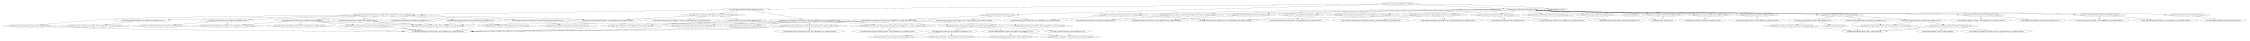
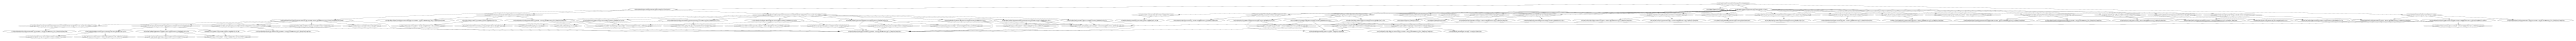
  digraph {
    fontname=Inter
    node [fontname=Inter]
    edge [fontname=Inter]
    n1 [label="com.example:batch-processing-complete:jar:0.0.5-SNAPSHOT"]
    "org.springframework.boot:spring-boot-starter-batch:jar:3.4.1:compile"
    "org.hsqldb:hsqldb:jar:2.7.3:runtime"
    "org.springframework.boot:spring-boot-starter-test:jar:3.4.1:test"
    "org.springframework.batch:spring-batch-test:jar:5.2.1:test"
    "org.springframework.boot:spring-boot-starter:jar:3.4.1:compile (version managed from 3.4.1; scope not updated to compile)"
    "org.springframework.boot:spring-boot-starter-jdbc:jar:3.4.1:compile (version managed from 3.4.1)"
    "org.springframework.batch:spring-batch-core:jar:5.2.1:compile (version managed from 5.2.1; scope not updated to compile)"
    "(org.springframework.boot:spring-boot-starter:jar:3.4.1:test - version managed from 3.4.1; omitted for duplicate)"
    "org.springframework.boot:spring-boot-test:jar:3.4.1:test (version managed from 3.4.1)"
    "org.springframework.boot:spring-boot-test-autoconfigure:jar:3.4.1:test (version managed from 3.4.1)"
    "com.jayway.jsonpath:json-path:jar:2.9.0:test (version managed from 2.9.0)"
    "jakarta.xml.bind:jakarta.xml.bind-api:jar:4.0.2:test (version managed from 4.0.2)"
    "net.minidev:json-smart:jar:2.5.1:test (version managed from 2.5.1)"
    "org.assertj:assertj-core:jar:3.26.3:test (version managed from 3.26.3)"
    "org.awaitility:awaitility:jar:4.2.2:test (version managed from 4.2.2)"
    "org.hamcrest:hamcrest:jar:2.2:test (version managed from 2.2)"
    "org.junit.jupiter:junit-jupiter:jar:5.11.4:test (version managed from 5.11.4)"
    "org.mockito:mockito-core:jar:5.14.2:test (version managed from 5.14.2)"
    "org.mockito:mockito-junit-jupiter:jar:5.14.2:test (version managed from 5.14.2)"
    "org.skyscreamer:jsonassert:jar:1.5.3:test (version managed from 1.5.3)"
    "org.springframework:spring-core:jar:6.2.1:compile (version managed from 6.2.1; scope not updated to compile)"
    "org.springframework:spring-test:jar:6.2.1:test (version managed from 6.2.1)"
    "org.xmlunit:xmlunit-core:jar:2.10.0:test (version managed from 2.10.0)"
    "(org.springframework:spring-test:jar:6.2.1:test - version managed from 6.2.1; omitted for duplicate)"
    "(org.springframework.batch:spring-batch-core:jar:5.2.1:test - version managed from 5.2.1; omitted for duplicate)"
    "org.springframework:spring-jdbc:jar:6.2.1:compile (version managed from 6.2.1; scope not updated to compile)"
    "org.springframework.boot:spring-boot:jar:3.4.1:compile (version managed from 3.4.1; scope not updated to compile)"
    "org.springframework.boot:spring-boot-autoconfigure:jar:3.4.1:compile (version managed from 3.4.1; scope not updated to compile)"
    "org.springframework.boot:spring-boot-starter-logging:jar:3.4.1:compile (version managed from 3.4.1)"
    "jakarta.annotation:jakarta.annotation-api:jar:2.1.1:compile (version managed from 2.1.1)"
    "(org.springframework:spring-core:jar:6.2.1:compile - version managed from 6.2.1; omitted for duplicate)"
    "org.yaml:snakeyaml:jar:2.3:compile (version managed from 2.3)"
    "(org.springframework.boot:spring-boot-starter:jar:3.4.1:compile - version managed from 3.4.1; omitted for duplicate)"
    "com.zaxxer:HikariCP:jar:5.1.0:compile (version managed from 5.1.0)"
    "(org.springframework:spring-jdbc:jar:6.2.1:compile - version managed from 6.2.1; omitted for duplicate)"
    "org.springframework.batch:spring-batch-infrastructure:jar:5.2.1:compile (version managed from 5.2.1)"
    "org.springframework:spring-aop:jar:6.2.1:compile (version managed from 6.2.1)"
    "org.springframework:spring-beans:jar:6.2.1:compile (version managed from 6.2.1)"
    "org.springframework:spring-context:jar:6.2.1:compile (version managed from 6.2.1)"
    "org.springframework:spring-tx:jar:6.2.1:compile (version managed from 6.2.1)"
    "io.micrometer:micrometer-core:jar:1.14.2:compile (version managed from 1.14.2)"
    "io.micrometer:micrometer-observation:jar:1.14.2:compile (version managed from 1.14.2)"
    "org.springframework.data:spring-data-commons:jar:3.4.1:compile (version managed from 3.4.1)"
    "(org.springframework.boot:spring-boot:jar:3.4.1:test - version managed from 3.4.1; omitted for duplicate)"
    "(org.springframework.boot:spring-boot-test:jar:3.4.1:test - version managed from 3.4.1; omitted for duplicate)"
    "(org.springframework.boot:spring-boot-autoconfigure:jar:3.4.1:test - version managed from 3.4.1; omitted for duplicate)"
    "(net.minidev:json-smart:jar:2.5.1:test - version managed from 2.5.0; omitted for duplicate)"
    "org.slf4j:slf4j-api:jar:2.0.16:compile (version managed from 2.0.11)"
    "jakarta.activation:jakarta.activation-api:jar:2.1.3:test (version managed from 2.1.3)"
    "net.minidev:accessors-smart:jar:2.5.1:test"
    "net.bytebuddy:byte-buddy:jar:1.15.11:test (version managed from 1.14.18)"
    "(org.hamcrest:hamcrest:jar:2.2:test - version managed from 2.1; omitted for duplicate)"
    "org.junit.jupiter:junit-jupiter-api:jar:5.11.4:test (version managed from 5.11.4)"
    "org.junit.jupiter:junit-jupiter-params:jar:5.11.4:test (version managed from 5.11.4)"
    "org.junit.jupiter:junit-jupiter-engine:jar:5.11.4:test (version managed from 5.11.4)"
    "(net.bytebuddy:byte-buddy:jar:1.15.11:test - version managed from 1.15.4; omitted for duplicate)"
    "net.bytebuddy:byte-buddy-agent:jar:1.15.11:test (version managed from 1.15.4)"
+   "org.objenesis:objenesis:jar:3.3:test"
    "(org.mockito:mockito-core:jar:5.14.2:test - version managed from 5.14.2; omitted for duplicate)"
    "(org.junit.jupiter:junit-jupiter-api:jar:5.11.4:test - version managed from 5.11.2; omitted for duplicate)"
    "com.vaadin.external.google:android-json:jar:0.0.20131108.vaadin1:test"
    "org.springframework:spring-jcl:jar:6.2.1:compile (version managed from 6.2.1)"
    "(org.springframework:spring-core:jar:6.2.1:test - version managed from 6.2.1; omitted for duplicate)"
    "(jakarta.xml.bind:jakarta.xml.bind-api:jar:4.0.2:test - version managed from 2.3.3; omitted for duplicate)"
    "(org.springframework:spring-beans:jar:6.2.1:compile - version managed from 6.2.1; omitted for duplicate)"
    "(org.springframework:spring-tx:jar:6.2.1:compile - version managed from 6.2.1; omitted for duplicate)"
    "(org.springframework:spring-context:jar:6.2.1:compile - version managed from 6.2.1; omitted for duplicate)"
    "(org.springframework.boot:spring-boot:jar:3.4.1:compile - version managed from 3.4.1; omitted for duplicate)"
    "ch.qos.logback:logback-classic:jar:1.5.12:compile (version managed from 1.5.12)"
    "org.apache.logging.log4j:log4j-to-slf4j:jar:2.24.3:compile (version managed from 2.24.3)"
    "org.slf4j:jul-to-slf4j:jar:2.0.16:compile (version managed from 2.0.16)"
    "(org.slf4j:slf4j-api:jar:2.0.16:compile - version managed from 1.7.36; omitted for duplicate)"
    "org.springframework.retry:spring-retry:jar:2.0.11:compile (version managed from 2.0.11)"
    "(org.springframework:spring-aop:jar:6.2.1:compile - version managed from 6.2.1; omitted for duplicate)"
    "org.springframework:spring-expression:jar:6.2.1:compile (version managed from 6.2.1)"
    "(io.micrometer:micrometer-observation:jar:1.14.2:compile - version managed from 1.14.2; omitted for duplicate)"
    "io.micrometer:micrometer-commons:jar:1.14.2:compile (version managed from 1.14.2)"
+   "org.hdrhistogram:HdrHistogram:jar:2.2.2:runtime"
+   "org.latencyutils:LatencyUtils:jar:2.0.3:runtime"
    "(io.micrometer:micrometer-commons:jar:1.14.2:compile - version managed from 1.14.2; omitted for duplicate)"
    "(org.slf4j:slf4j-api:jar:2.0.16:compile - version managed from 2.0.2; omitted for duplicate)"
    "ch.qos.logback:logback-core:jar:1.5.12:compile (version managed from 1.5.12)"
    "(org.slf4j:slf4j-api:jar:2.0.16:compile - version managed from 2.0.15; omitted for duplicate)"
    "org.apache.logging.log4j:log4j-api:jar:2.24.3:compile (version managed from 2.24.3)"
    "(org.slf4j:slf4j-api:jar:2.0.16:compile - version managed from 2.0.16; omitted for duplicate)"
-   "org.opentest4j:opentest4j:jar:1.3.0:test"
    "org.junit.platform:junit-platform-commons:jar:1.11.4:test (version managed from 1.11.4)"
    "(org.apiguardian:apiguardian-api:jar:1.1.2:test - omitted for duplicate)"
    "(org.junit.jupiter:junit-jupiter-api:jar:5.11.4:test - version managed from 5.11.4; omitted for duplicate)"
    "org.junit.platform:junit-platform-engine:jar:1.11.4:test (version managed from 1.11.4)"
    "org.ow2.asm:asm:jar:9.6:test"
    "(org.opentest4j:opentest4j:jar:1.3.0:test - omitted for duplicate)"
    "(org.junit.platform:junit-platform-commons:jar:1.11.4:test - version managed from 1.11.4; omitted for duplicate)"
    n1 -> "org.springframework.boot:spring-boot-starter-batch:jar:3.4.1:compile"
    n1 -> "org.hsqldb:hsqldb:jar:2.7.3:runtime"
    n1 -> "org.springframework.boot:spring-boot-starter-test:jar:3.4.1:test"
    n1 -> "org.springframework.batch:spring-batch-test:jar:5.2.1:test"
    "org.springframework.boot:spring-boot-starter-batch:jar:3.4.1:compile" -> "org.springframework.boot:spring-boot-starter:jar:3.4.1:compile (version managed from 3.4.1; scope not updated to compile)"
    "org.springframework.boot:spring-boot-starter-batch:jar:3.4.1:compile" -> "org.springframework.boot:spring-boot-starter-jdbc:jar:3.4.1:compile (version managed from 3.4.1)"
    "org.springframework.boot:spring-boot-starter-batch:jar:3.4.1:compile" -> "org.springframework.batch:spring-batch-core:jar:5.2.1:compile (version managed from 5.2.1; scope not updated to compile)"
    "org.springframework.boot:spring-boot-starter-test:jar:3.4.1:test" -> "(org.springframework.boot:spring-boot-starter:jar:3.4.1:test - version managed from 3.4.1; omitted for duplicate)"
    "org.springframework.boot:spring-boot-starter-test:jar:3.4.1:test" -> "org.springframework.boot:spring-boot-test:jar:3.4.1:test (version managed from 3.4.1)"
    "org.springframework.boot:spring-boot-starter-test:jar:3.4.1:test" -> "org.springframework.boot:spring-boot-test-autoconfigure:jar:3.4.1:test (version managed from 3.4.1)"
    "org.springframework.boot:spring-boot-starter-test:jar:3.4.1:test" -> "com.jayway.jsonpath:json-path:jar:2.9.0:test (version managed from 2.9.0)"
    "org.springframework.boot:spring-boot-starter-test:jar:3.4.1:test" -> "jakarta.xml.bind:jakarta.xml.bind-api:jar:4.0.2:test (version managed from 4.0.2)"
    "org.springframework.boot:spring-boot-starter-test:jar:3.4.1:test" -> "net.minidev:json-smart:jar:2.5.1:test (version managed from 2.5.1)"
    "org.springframework.boot:spring-boot-starter-test:jar:3.4.1:test" -> "org.assertj:assertj-core:jar:3.26.3:test (version managed from 3.26.3)"
    "org.springframework.boot:spring-boot-starter-test:jar:3.4.1:test" -> "org.awaitility:awaitility:jar:4.2.2:test (version managed from 4.2.2)"
    "org.springframework.boot:spring-boot-starter-test:jar:3.4.1:test" -> "org.hamcrest:hamcrest:jar:2.2:test (version managed from 2.2)"
    "org.springframework.boot:spring-boot-starter-test:jar:3.4.1:test" -> "org.junit.jupiter:junit-jupiter:jar:5.11.4:test (version managed from 5.11.4)"
    "org.springframework.boot:spring-boot-starter-test:jar:3.4.1:test" -> "org.mockito:mockito-core:jar:5.14.2:test (version managed from 5.14.2)"
    "org.springframework.boot:spring-boot-starter-test:jar:3.4.1:test" -> "org.mockito:mockito-junit-jupiter:jar:5.14.2:test (version managed from 5.14.2)"
    "org.springframework.boot:spring-boot-starter-test:jar:3.4.1:test" -> "org.skyscreamer:jsonassert:jar:1.5.3:test (version managed from 1.5.3)"
    "org.springframework.boot:spring-boot-starter-test:jar:3.4.1:test" -> "org.springframework:spring-core:jar:6.2.1:compile (version managed from 6.2.1; scope not updated to compile)"
    "org.springframework.boot:spring-boot-starter-test:jar:3.4.1:test" -> "org.springframework:spring-test:jar:6.2.1:test (version managed from 6.2.1)"
    "org.springframework.boot:spring-boot-starter-test:jar:3.4.1:test" -> "org.xmlunit:xmlunit-core:jar:2.10.0:test (version managed from 2.10.0)"
    "org.springframework.batch:spring-batch-test:jar:5.2.1:test" -> "(org.springframework:spring-test:jar:6.2.1:test - version managed from 6.2.1; omitted for duplicate)"
    "org.springframework.batch:spring-batch-test:jar:5.2.1:test" -> "(org.springframework.batch:spring-batch-core:jar:5.2.1:test - version managed from 5.2.1; omitted for duplicate)"
    "org.springframework.batch:spring-batch-test:jar:5.2.1:test" -> "org.springframework:spring-jdbc:jar:6.2.1:compile (version managed from 6.2.1; scope not updated to compile)"
    "org.springframework.boot:spring-boot-starter:jar:3.4.1:compile (version managed from 3.4.1; scope not updated to compile)" -> "org.springframework.boot:spring-boot:jar:3.4.1:compile (version managed from 3.4.1; scope not updated to compile)"
    "org.springframework.boot:spring-boot-starter:jar:3.4.1:compile (version managed from 3.4.1; scope not updated to compile)" -> "org.springframework.boot:spring-boot-autoconfigure:jar:3.4.1:compile (version managed from 3.4.1; scope not updated to compile)"
    "org.springframework.boot:spring-boot-starter:jar:3.4.1:compile (version managed from 3.4.1; scope not updated to compile)" -> "org.springframework.boot:spring-boot-starter-logging:jar:3.4.1:compile (version managed from 3.4.1)"
    "org.springframework.boot:spring-boot-starter:jar:3.4.1:compile (version managed from 3.4.1; scope not updated to compile)" -> "jakarta.annotation:jakarta.annotation-api:jar:2.1.1:compile (version managed from 2.1.1)"
    "org.springframework.boot:spring-boot-starter:jar:3.4.1:compile (version managed from 3.4.1; scope not updated to compile)" -> "(org.springframework:spring-core:jar:6.2.1:compile - version managed from 6.2.1; omitted for duplicate)"
    "org.springframework.boot:spring-boot-starter:jar:3.4.1:compile (version managed from 3.4.1; scope not updated to compile)" -> "org.yaml:snakeyaml:jar:2.3:compile (version managed from 2.3)"
    "org.springframework.boot:spring-boot-starter-jdbc:jar:3.4.1:compile (version managed from 3.4.1)" -> "(org.springframework.boot:spring-boot-starter:jar:3.4.1:compile - version managed from 3.4.1; omitted for duplicate)"
    "org.springframework.boot:spring-boot-starter-jdbc:jar:3.4.1:compile (version managed from 3.4.1)" -> "com.zaxxer:HikariCP:jar:5.1.0:compile (version managed from 5.1.0)"
    "org.springframework.boot:spring-boot-starter-jdbc:jar:3.4.1:compile (version managed from 3.4.1)" -> "(org.springframework:spring-jdbc:jar:6.2.1:compile - version managed from 6.2.1; omitted for duplicate)"
    "org.springframework.batch:spring-batch-core:jar:5.2.1:compile (version managed from 5.2.1; scope not updated to compile)" -> "(org.springframework:spring-jdbc:jar:6.2.1:compile - version managed from 6.2.1; omitted for duplicate)"
    "org.springframework.batch:spring-batch-core:jar:5.2.1:compile (version managed from 5.2.1; scope not updated to compile)" -> "org.springframework.batch:spring-batch-infrastructure:jar:5.2.1:compile (version managed from 5.2.1)"
    "org.springframework.batch:spring-batch-core:jar:5.2.1:compile (version managed from 5.2.1; scope not updated to compile)" -> "org.springframework:spring-aop:jar:6.2.1:compile (version managed from 6.2.1)"
    "org.springframework.batch:spring-batch-core:jar:5.2.1:compile (version managed from 5.2.1; scope not updated to compile)" -> "org.springframework:spring-beans:jar:6.2.1:compile (version managed from 6.2.1)"
    "org.springframework.batch:spring-batch-core:jar:5.2.1:compile (version managed from 5.2.1; scope not updated to compile)" -> "org.springframework:spring-context:jar:6.2.1:compile (version managed from 6.2.1)"
    "org.springframework.batch:spring-batch-core:jar:5.2.1:compile (version managed from 5.2.1; scope not updated to compile)" -> "org.springframework:spring-tx:jar:6.2.1:compile (version managed from 6.2.1)"
    "org.springframework.batch:spring-batch-core:jar:5.2.1:compile (version managed from 5.2.1; scope not updated to compile)" -> "io.micrometer:micrometer-core:jar:1.14.2:compile (version managed from 1.14.2)"
    "org.springframework.batch:spring-batch-core:jar:5.2.1:compile (version managed from 5.2.1; scope not updated to compile)" -> "io.micrometer:micrometer-observation:jar:1.14.2:compile (version managed from 1.14.2)"
    "org.springframework.batch:spring-batch-core:jar:5.2.1:compile (version managed from 5.2.1; scope not updated to compile)" -> "org.springframework.data:spring-data-commons:jar:3.4.1:compile (version managed from 3.4.1)"
    "org.springframework.boot:spring-boot-test:jar:3.4.1:test (version managed from 3.4.1)" -> "(org.springframework:spring-test:jar:6.2.1:test - version managed from 6.2.1; omitted for duplicate)"
    "org.springframework.boot:spring-boot-test:jar:3.4.1:test (version managed from 3.4.1)" -> "(org.springframework.boot:spring-boot:jar:3.4.1:test - version managed from 3.4.1; omitted for duplicate)"
    "org.springframework.boot:spring-boot-test-autoconfigure:jar:3.4.1:test (version managed from 3.4.1)" -> "(org.springframework.boot:spring-boot:jar:3.4.1:test - version managed from 3.4.1; omitted for duplicate)"
    "org.springframework.boot:spring-boot-test-autoconfigure:jar:3.4.1:test (version managed from 3.4.1)" -> "(org.springframework.boot:spring-boot-test:jar:3.4.1:test - version managed from 3.4.1; omitted for duplicate)"
    "org.springframework.boot:spring-boot-test-autoconfigure:jar:3.4.1:test (version managed from 3.4.1)" -> "(org.springframework.boot:spring-boot-autoconfigure:jar:3.4.1:test - version managed from 3.4.1; omitted for duplicate)"
    "com.jayway.jsonpath:json-path:jar:2.9.0:test (version managed from 2.9.0)" -> "(net.minidev:json-smart:jar:2.5.1:test - version managed from 2.5.0; omitted for duplicate)"
    "com.jayway.jsonpath:json-path:jar:2.9.0:test (version managed from 2.9.0)" -> "org.slf4j:slf4j-api:jar:2.0.16:compile (version managed from 2.0.11)"
    "jakarta.xml.bind:jakarta.xml.bind-api:jar:4.0.2:test (version managed from 4.0.2)" -> "jakarta.activation:jakarta.activation-api:jar:2.1.3:test (version managed from 2.1.3)"
    "net.minidev:json-smart:jar:2.5.1:test (version managed from 2.5.1)" -> "net.minidev:accessors-smart:jar:2.5.1:test"
    "org.assertj:assertj-core:jar:3.26.3:test (version managed from 3.26.3)" -> "net.bytebuddy:byte-buddy:jar:1.15.11:test (version managed from 1.14.18)"
    "org.awaitility:awaitility:jar:4.2.2:test (version managed from 4.2.2)" -> "(org.hamcrest:hamcrest:jar:2.2:test - version managed from 2.1; omitted for duplicate)"
    "org.junit.jupiter:junit-jupiter:jar:5.11.4:test (version managed from 5.11.4)" -> "org.junit.jupiter:junit-jupiter-api:jar:5.11.4:test (version managed from 5.11.4)"
    "org.junit.jupiter:junit-jupiter:jar:5.11.4:test (version managed from 5.11.4)" -> "org.junit.jupiter:junit-jupiter-params:jar:5.11.4:test (version managed from 5.11.4)"
    "org.junit.jupiter:junit-jupiter:jar:5.11.4:test (version managed from 5.11.4)" -> "org.junit.jupiter:junit-jupiter-engine:jar:5.11.4:test (version managed from 5.11.4)"
    "org.mockito:mockito-core:jar:5.14.2:test (version managed from 5.14.2)" -> "(net.bytebuddy:byte-buddy:jar:1.15.11:test - version managed from 1.15.4; omitted for duplicate)"
    "org.mockito:mockito-core:jar:5.14.2:test (version managed from 5.14.2)" -> "net.bytebuddy:byte-buddy-agent:jar:1.15.11:test (version managed from 1.15.4)"
+   "org.mockito:mockito-core:jar:5.14.2:test (version managed from 5.14.2)" -> "org.objenesis:objenesis:jar:3.3:test"
    "org.mockito:mockito-junit-jupiter:jar:5.14.2:test (version managed from 5.14.2)" -> "(org.mockito:mockito-core:jar:5.14.2:test - version managed from 5.14.2; omitted for duplicate)"
    "org.mockito:mockito-junit-jupiter:jar:5.14.2:test (version managed from 5.14.2)" -> "(org.junit.jupiter:junit-jupiter-api:jar:5.11.4:test - version managed from 5.11.2; omitted for duplicate)"
    "org.skyscreamer:jsonassert:jar:1.5.3:test (version managed from 1.5.3)" -> "com.vaadin.external.google:android-json:jar:0.0.20131108.vaadin1:test"
    "org.springframework:spring-core:jar:6.2.1:compile (version managed from 6.2.1; scope not updated to compile)" -> "org.springframework:spring-jcl:jar:6.2.1:compile (version managed from 6.2.1)"
    "org.springframework:spring-test:jar:6.2.1:test (version managed from 6.2.1)" -> "(org.springframework:spring-core:jar:6.2.1:test - version managed from 6.2.1; omitted for duplicate)"
    "org.xmlunit:xmlunit-core:jar:2.10.0:test (version managed from 2.10.0)" -> "(jakarta.xml.bind:jakarta.xml.bind-api:jar:4.0.2:test - version managed from 2.3.3; omitted for duplicate)"
    "org.springframework:spring-jdbc:jar:6.2.1:compile (version managed from 6.2.1; scope not updated to compile)" -> "(org.springframework:spring-core:jar:6.2.1:compile - version managed from 6.2.1; omitted for duplicate)"
    "org.springframework:spring-jdbc:jar:6.2.1:compile (version managed from 6.2.1; scope not updated to compile)" -> "(org.springframework:spring-beans:jar:6.2.1:compile - version managed from 6.2.1; omitted for duplicate)"
    "org.springframework:spring-jdbc:jar:6.2.1:compile (version managed from 6.2.1; scope not updated to compile)" -> "(org.springframework:spring-tx:jar:6.2.1:compile - version managed from 6.2.1; omitted for duplicate)"
    "org.springframework.boot:spring-boot:jar:3.4.1:compile (version managed from 3.4.1; scope not updated to compile)" -> "(org.springframework:spring-core:jar:6.2.1:compile - version managed from 6.2.1; omitted for duplicate)"
    "org.springframework.boot:spring-boot:jar:3.4.1:compile (version managed from 3.4.1; scope not updated to compile)" -> "(org.springframework:spring-context:jar:6.2.1:compile - version managed from 6.2.1; omitted for duplicate)"
    "org.springframework.boot:spring-boot-autoconfigure:jar:3.4.1:compile (version managed from 3.4.1; scope not updated to compile)" -> "(org.springframework.boot:spring-boot:jar:3.4.1:compile - version managed from 3.4.1; omitted for duplicate)"
    "org.springframework.boot:spring-boot-starter-logging:jar:3.4.1:compile (version managed from 3.4.1)" -> "ch.qos.logback:logback-classic:jar:1.5.12:compile (version managed from 1.5.12)"
    "org.springframework.boot:spring-boot-starter-logging:jar:3.4.1:compile (version managed from 3.4.1)" -> "org.apache.logging.log4j:log4j-to-slf4j:jar:2.24.3:compile (version managed from 2.24.3)"
    "org.springframework.boot:spring-boot-starter-logging:jar:3.4.1:compile (version managed from 3.4.1)" -> "org.slf4j:jul-to-slf4j:jar:2.0.16:compile (version managed from 2.0.16)"
    "com.zaxxer:HikariCP:jar:5.1.0:compile (version managed from 5.1.0)" -> "(org.slf4j:slf4j-api:jar:2.0.16:compile - version managed from 1.7.36; omitted for duplicate)"
    "org.springframework.batch:spring-batch-infrastructure:jar:5.2.1:compile (version managed from 5.2.1)" -> "(org.springframework:spring-core:jar:6.2.1:compile - version managed from 6.2.1; omitted for duplicate)"
    "org.springframework.batch:spring-batch-infrastructure:jar:5.2.1:compile (version managed from 5.2.1)" -> "org.springframework.retry:spring-retry:jar:2.0.11:compile (version managed from 2.0.11)"
    "org.springframework:spring-aop:jar:6.2.1:compile (version managed from 6.2.1)" -> "(org.springframework:spring-core:jar:6.2.1:compile - version managed from 6.2.1; omitted for duplicate)"
    "org.springframework:spring-aop:jar:6.2.1:compile (version managed from 6.2.1)" -> "(org.springframework:spring-beans:jar:6.2.1:compile - version managed from 6.2.1; omitted for duplicate)"
    "org.springframework:spring-beans:jar:6.2.1:compile (version managed from 6.2.1)" -> "(org.springframework:spring-core:jar:6.2.1:compile - version managed from 6.2.1; omitted for duplicate)"
    "org.springframework:spring-context:jar:6.2.1:compile (version managed from 6.2.1)" -> "(org.springframework:spring-core:jar:6.2.1:compile - version managed from 6.2.1; omitted for duplicate)"
    "org.springframework:spring-context:jar:6.2.1:compile (version managed from 6.2.1)" -> "(org.springframework:spring-beans:jar:6.2.1:compile - version managed from 6.2.1; omitted for duplicate)"
    "org.springframework:spring-context:jar:6.2.1:compile (version managed from 6.2.1)" -> "(org.springframework:spring-aop:jar:6.2.1:compile - version managed from 6.2.1; omitted for duplicate)"
    "org.springframework:spring-context:jar:6.2.1:compile (version managed from 6.2.1)" -> "org.springframework:spring-expression:jar:6.2.1:compile (version managed from 6.2.1)"
    "org.springframework:spring-context:jar:6.2.1:compile (version managed from 6.2.1)" -> "(io.micrometer:micrometer-observation:jar:1.14.2:compile - version managed from 1.14.2; omitted for duplicate)"
    "org.springframework:spring-tx:jar:6.2.1:compile (version managed from 6.2.1)" -> "(org.springframework:spring-core:jar:6.2.1:compile - version managed from 6.2.1; omitted for duplicate)"
    "org.springframework:spring-tx:jar:6.2.1:compile (version managed from 6.2.1)" -> "(org.springframework:spring-beans:jar:6.2.1:compile - version managed from 6.2.1; omitted for duplicate)"
    "io.micrometer:micrometer-core:jar:1.14.2:compile (version managed from 1.14.2)" -> "(io.micrometer:micrometer-observation:jar:1.14.2:compile - version managed from 1.14.2; omitted for duplicate)"
    "io.micrometer:micrometer-core:jar:1.14.2:compile (version managed from 1.14.2)" -> "io.micrometer:micrometer-commons:jar:1.14.2:compile (version managed from 1.14.2)"
+   "io.micrometer:micrometer-core:jar:1.14.2:compile (version managed from 1.14.2)" -> "org.hdrhistogram:HdrHistogram:jar:2.2.2:runtime"
+   "io.micrometer:micrometer-core:jar:1.14.2:compile (version managed from 1.14.2)" -> "org.latencyutils:LatencyUtils:jar:2.0.3:runtime"
    "io.micrometer:micrometer-observation:jar:1.14.2:compile (version managed from 1.14.2)" -> "(io.micrometer:micrometer-commons:jar:1.14.2:compile - version managed from 1.14.2; omitted for duplicate)"
    "org.springframework.data:spring-data-commons:jar:3.4.1:compile (version managed from 3.4.1)" -> "(org.springframework:spring-core:jar:6.2.1:compile - version managed from 6.2.1; omitted for duplicate)"
    "org.springframework.data:spring-data-commons:jar:3.4.1:compile (version managed from 3.4.1)" -> "(org.springframework:spring-beans:jar:6.2.1:compile - version managed from 6.2.1; omitted for duplicate)"
    "org.springframework.data:spring-data-commons:jar:3.4.1:compile (version managed from 3.4.1)" -> "(org.slf4j:slf4j-api:jar:2.0.16:compile - version managed from 2.0.2; omitted for duplicate)"
-   "org.junit.jupiter:junit-jupiter-api:jar:5.11.4:test (version managed from 5.11.4)" -> "org.opentest4j:opentest4j:jar:1.3.0:test"
    "org.junit.jupiter:junit-jupiter-api:jar:5.11.4:test (version managed from 5.11.4)" -> "org.junit.platform:junit-platform-commons:jar:1.11.4:test (version managed from 1.11.4)"
    "org.junit.jupiter:junit-jupiter-params:jar:5.11.4:test (version managed from 5.11.4)" -> "(org.apiguardian:apiguardian-api:jar:1.1.2:test - omitted for duplicate)"
    "org.junit.jupiter:junit-jupiter-params:jar:5.11.4:test (version managed from 5.11.4)" -> "(org.junit.jupiter:junit-jupiter-api:jar:5.11.4:test - version managed from 5.11.4; omitted for duplicate)"
    "org.junit.jupiter:junit-jupiter-engine:jar:5.11.4:test (version managed from 5.11.4)" -> "(org.apiguardian:apiguardian-api:jar:1.1.2:test - omitted for duplicate)"
    "org.junit.jupiter:junit-jupiter-engine:jar:5.11.4:test (version managed from 5.11.4)" -> "(org.junit.jupiter:junit-jupiter-api:jar:5.11.4:test - version managed from 5.11.4; omitted for duplicate)"
    "org.junit.jupiter:junit-jupiter-engine:jar:5.11.4:test (version managed from 5.11.4)" -> "org.junit.platform:junit-platform-engine:jar:1.11.4:test (version managed from 1.11.4)"
    "ch.qos.logback:logback-classic:jar:1.5.12:compile (version managed from 1.5.12)" -> "ch.qos.logback:logback-core:jar:1.5.12:compile (version managed from 1.5.12)"
    "ch.qos.logback:logback-classic:jar:1.5.12:compile (version managed from 1.5.12)" -> "(org.slf4j:slf4j-api:jar:2.0.16:compile - version managed from 2.0.15; omitted for duplicate)"
    "org.apache.logging.log4j:log4j-to-slf4j:jar:2.24.3:compile (version managed from 2.24.3)" -> "org.apache.logging.log4j:log4j-api:jar:2.24.3:compile (version managed from 2.24.3)"
    "org.apache.logging.log4j:log4j-to-slf4j:jar:2.24.3:compile (version managed from 2.24.3)" -> "(org.slf4j:slf4j-api:jar:2.0.16:compile - version managed from 2.0.16; omitted for duplicate)"
    "org.slf4j:jul-to-slf4j:jar:2.0.16:compile (version managed from 2.0.16)" -> "(org.slf4j:slf4j-api:jar:2.0.16:compile - version managed from 2.0.16; omitted for duplicate)"
    "org.springframework:spring-expression:jar:6.2.1:compile (version managed from 6.2.1)" -> "(org.springframework:spring-core:jar:6.2.1:compile - version managed from 6.2.1; omitted for duplicate)"
    "org.junit.platform:junit-platform-commons:jar:1.11.4:test (version managed from 1.11.4)" -> "(org.apiguardian:apiguardian-api:jar:1.1.2:test - omitted for duplicate)"
    "org.junit.platform:junit-platform-engine:jar:1.11.4:test (version managed from 1.11.4)" -> "(org.apiguardian:apiguardian-api:jar:1.1.2:test - omitted for duplicate)"
    "org.junit.platform:junit-platform-engine:jar:1.11.4:test (version managed from 1.11.4)" -> "(org.opentest4j:opentest4j:jar:1.3.0:test - omitted for duplicate)"
    "org.junit.platform:junit-platform-engine:jar:1.11.4:test (version managed from 1.11.4)" -> "(org.junit.platform:junit-platform-commons:jar:1.11.4:test - version managed from 1.11.4; omitted for duplicate)"
    "org.ow2.asm:asm:jar:9.6:test" -> "net.minidev:accessors-smart:jar:2.5.1:test"
  }
